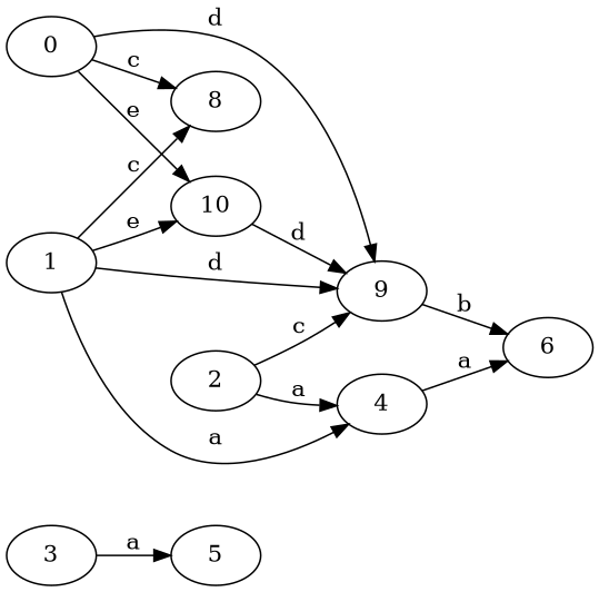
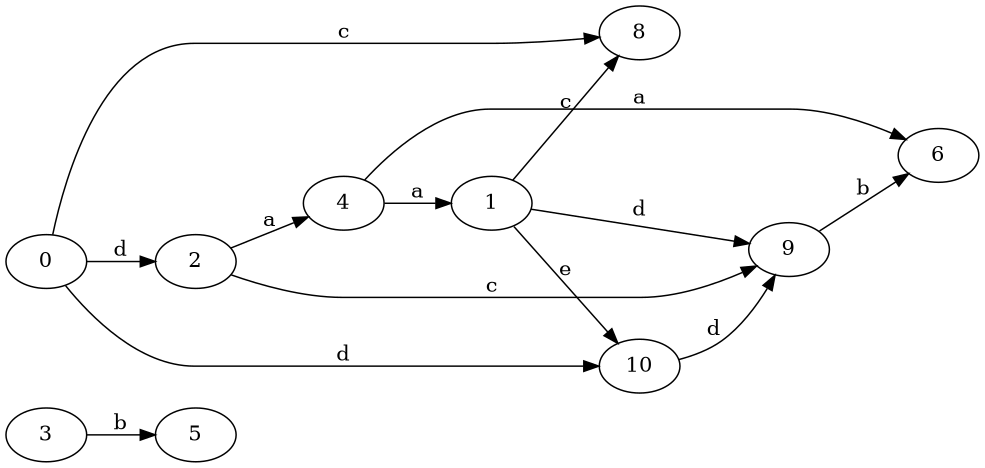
  strict digraph {
    rankdir=LR
    3
    5
    4
    6
    0
    8
    9
    10
    1
    2
-   3 -> 5 [label=a]
+   3 -> 5 [label=b]
    4 -> 6 [label=a]
    0 -> 8 [label=c]
-   0 -> 9 [label=d]
-   0 -> 10 [label=e]
+   0 -> 2 [label=d]
+   0 -> 10 [label=d]
    9 -> 6 [label=b]
    10 -> 9 [label=d]
-   1 -> 4 [label=a]
+   4 -> 1 [label=a]
    1 -> 8 [label=c]
    1 -> 9 [label=d]
    1 -> 10 [label=e]
    2 -> 4 [label=a]
    2 -> 9 [label=c]
  }
